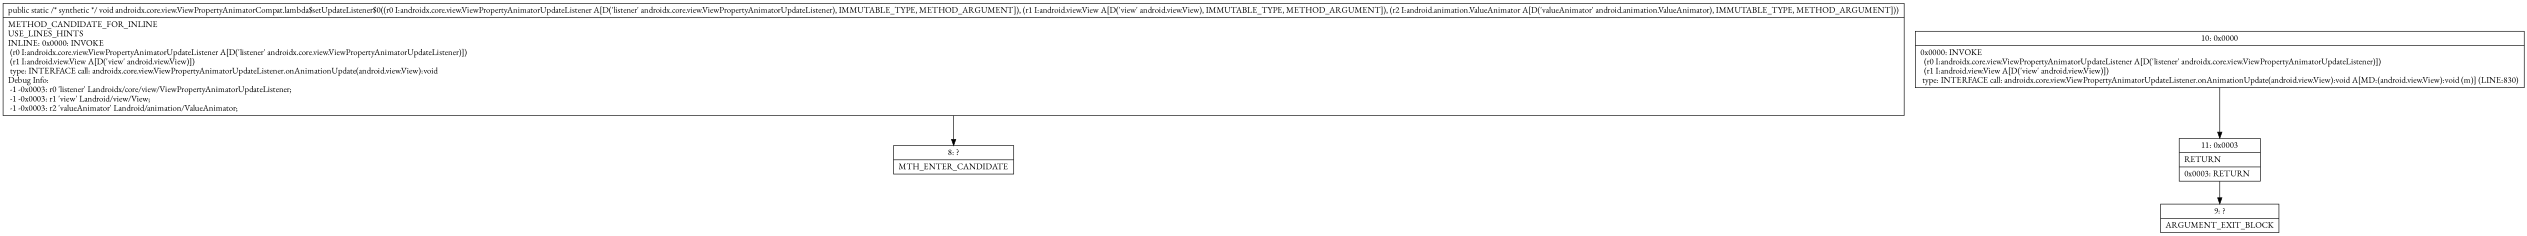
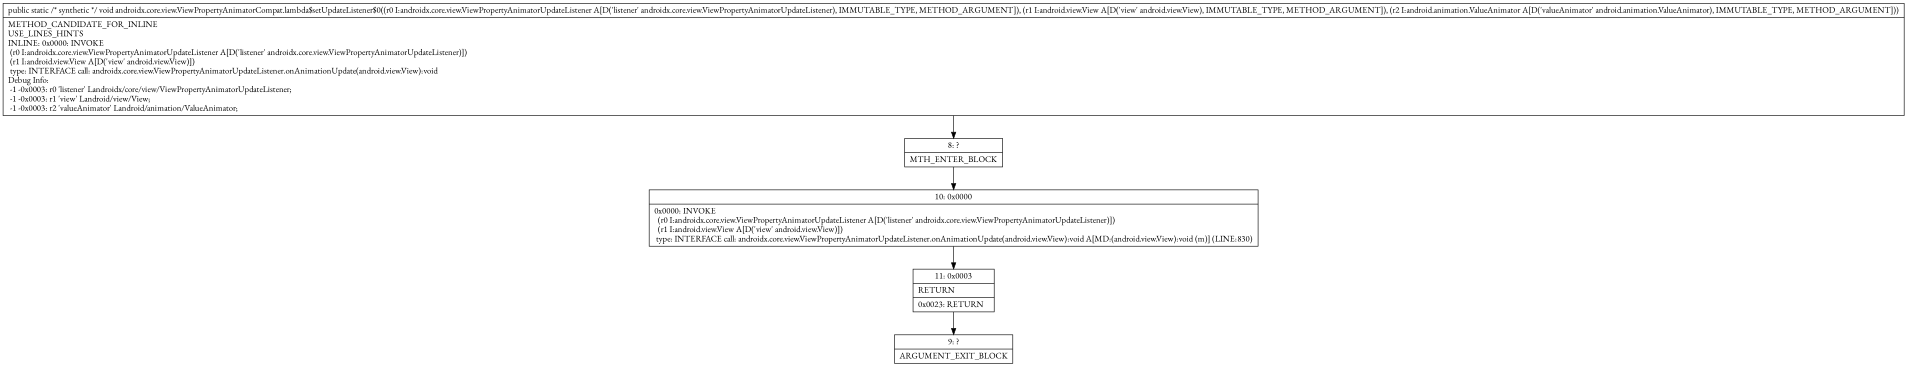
  digraph {
    fontname="EB Garamond"
    node [fontname="EB Garamond" shape=record]
    edge [fontname="EB Garamond"]
-   n1 [label="{8\:\ ?|MTH_ENTER_CANDIDATE\l}"]
+   n1 [label="{8\:\ ?|MTH_ENTER_BLOCK\l}"]
    n2 [label="{10\:\ 0x0000|0x0000: INVOKE  \l  (r0 I:androidx.core.view.ViewPropertyAnimatorUpdateListener A[D('listener' androidx.core.view.ViewPropertyAnimatorUpdateListener)])\l  (r1 I:android.view.View A[D('view' android.view.View)])\l type: INTERFACE call: androidx.core.view.ViewPropertyAnimatorUpdateListener.onAnimationUpdate(android.view.View):void A[MD:(android.view.View):void (m)] (LINE:830)\l}"]
-   n3 [label="{11\:\ 0x0003|RETURN\l|0x0003: RETURN   \l}"]
+   n3 [label="{11\:\ 0x0003|RETURN\l|0x0023: RETURN   \l}"]
    n4 [label="{9\:\ ?|ARGUMENT_EXIT_BLOCK\l}"]
    n5 [label="{public static \/* synthetic *\/ void androidx.core.view.ViewPropertyAnimatorCompat.lambda$setUpdateListener$0((r0 I:androidx.core.view.ViewPropertyAnimatorUpdateListener A[D('listener' androidx.core.view.ViewPropertyAnimatorUpdateListener), IMMUTABLE_TYPE, METHOD_ARGUMENT]), (r1 I:android.view.View A[D('view' android.view.View), IMMUTABLE_TYPE, METHOD_ARGUMENT]), (r2 I:android.animation.ValueAnimator A[D('valueAnimator' android.animation.ValueAnimator), IMMUTABLE_TYPE, METHOD_ARGUMENT]))  | METHOD_CANDIDATE_FOR_INLINE\lUSE_LINES_HINTS\lINLINE: 0x0000: INVOKE  \l  (r0 I:androidx.core.view.ViewPropertyAnimatorUpdateListener A[D('listener' androidx.core.view.ViewPropertyAnimatorUpdateListener)])\l  (r1 I:android.view.View A[D('view' android.view.View)])\l type: INTERFACE call: androidx.core.view.ViewPropertyAnimatorUpdateListener.onAnimationUpdate(android.view.View):void\lDebug Info:\l  \-1 \-0x0003: r0 'listener' Landroidx\/core\/view\/ViewPropertyAnimatorUpdateListener;\l  \-1 \-0x0003: r1 'view' Landroid\/view\/View;\l  \-1 \-0x0003: r2 'valueAnimator' Landroid\/animation\/ValueAnimator;\l}"]
+   n1 -> n2
    n2 -> n3
    n3 -> n4
    n5 -> n1
  }
